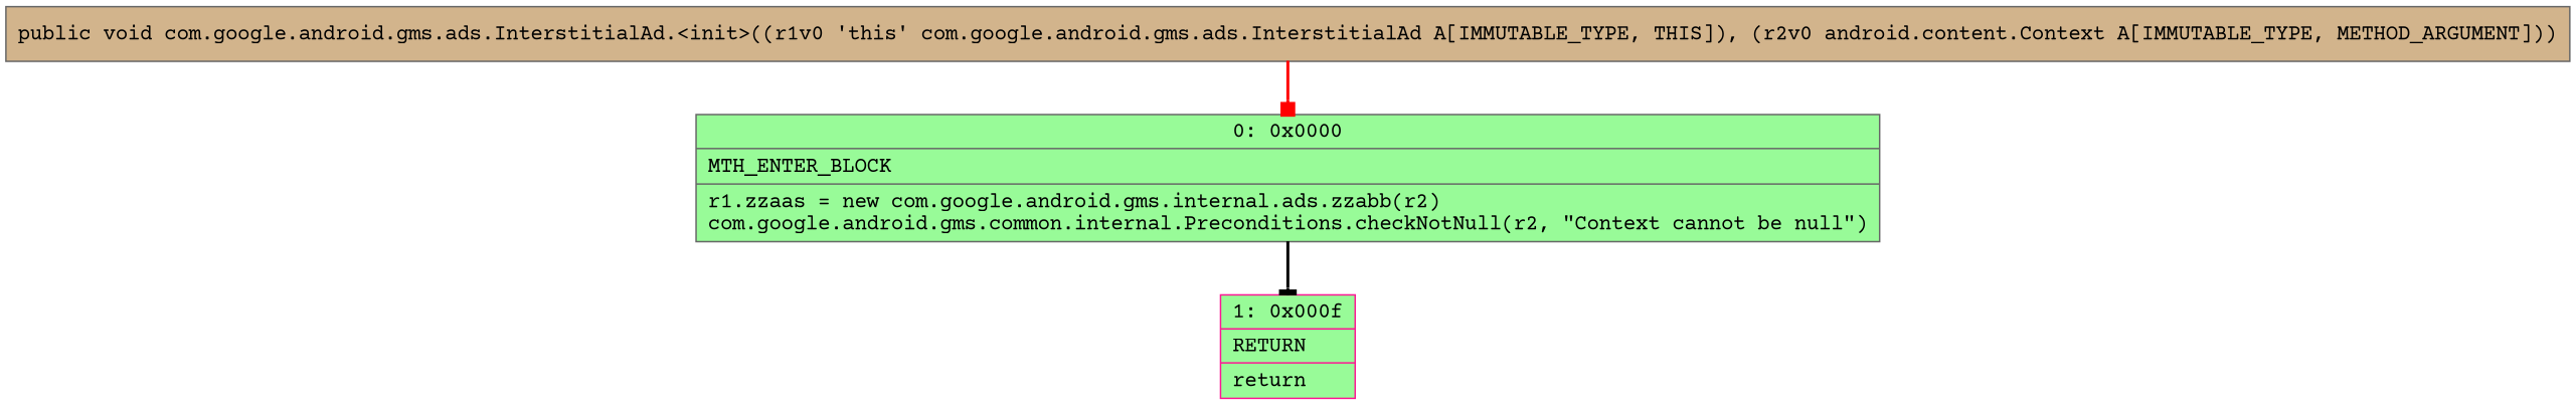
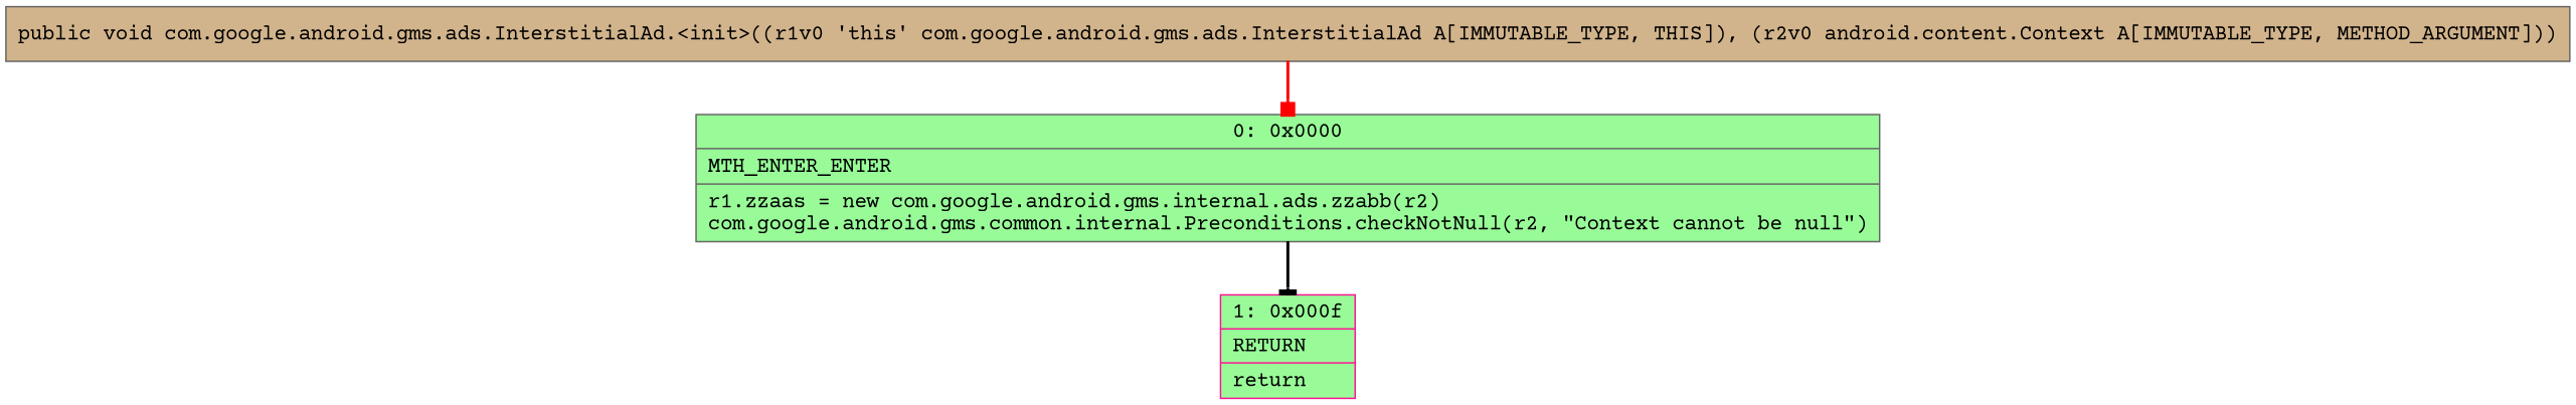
  digraph {
    fontname="Courier Prime"
    node [shape=record style=filled fillcolor=palegreen color=gray40 fontname="Courier Prime"]
    edge [style=bold fontname="Courier Prime"]
-   n1 [label="{0\:\ 0x0000|MTH_ENTER_BLOCK\l|r1.zzaas = new com.google.android.gms.internal.ads.zzabb(r2)\lcom.google.android.gms.common.internal.Preconditions.checkNotNull(r2, \"Context cannot be null\")\l}"]
+   n1 [label="{0\:\ 0x0000|MTH_ENTER_ENTER\l|r1.zzaas = new com.google.android.gms.internal.ads.zzabb(r2)\lcom.google.android.gms.common.internal.Preconditions.checkNotNull(r2, \"Context cannot be null\")\l}"]
    n2 [label="{1\:\ 0x000f|RETURN\l|return\l}" color=deeppink]
    n3 [label="{public void com.google.android.gms.ads.InterstitialAd.\<init\>((r1v0 'this' com.google.android.gms.ads.InterstitialAd A[IMMUTABLE_TYPE, THIS]), (r2v0 android.content.Context A[IMMUTABLE_TYPE, METHOD_ARGUMENT])) }" fillcolor=tan]
    n1 -> n2 [color=black arrowhead=tee]
    n3 -> n1 [color=red arrowhead=box]
  }
